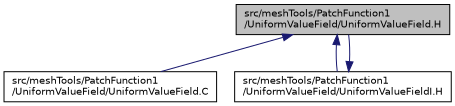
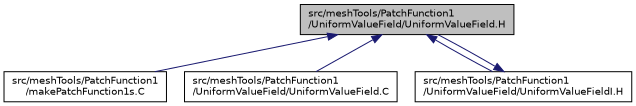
  digraph {
    node [color=black fontname=Helvetica fontsize=10 shape=record]
    edge [color=midnightblue dir=back fontname=Helvetica fontsize=10 labelfontname=Helvetica labelfontsize=10 style=solid]
    n1 [fillcolor=grey75 fontcolor=black height=0.2 label="src/meshTools/PatchFunction1\l/UniformValueField/UniformValueField.H" style=filled width=0.4]
+   n2 [height=0.2 label="src/meshTools/PatchFunction1\l/makePatchFunction1s.C" width=0.4]
    n3 [height=0.2 label="src/meshTools/PatchFunction1\l/UniformValueField/UniformValueField.C" width=0.4]
    n4 [height=0.2 label="src/meshTools/PatchFunction1\l/UniformValueField/UniformValueFieldI.H" width=0.4]
+   n1 -> n2
    n1 -> n3
    n1 -> n4
    n4 -> n1
  }
